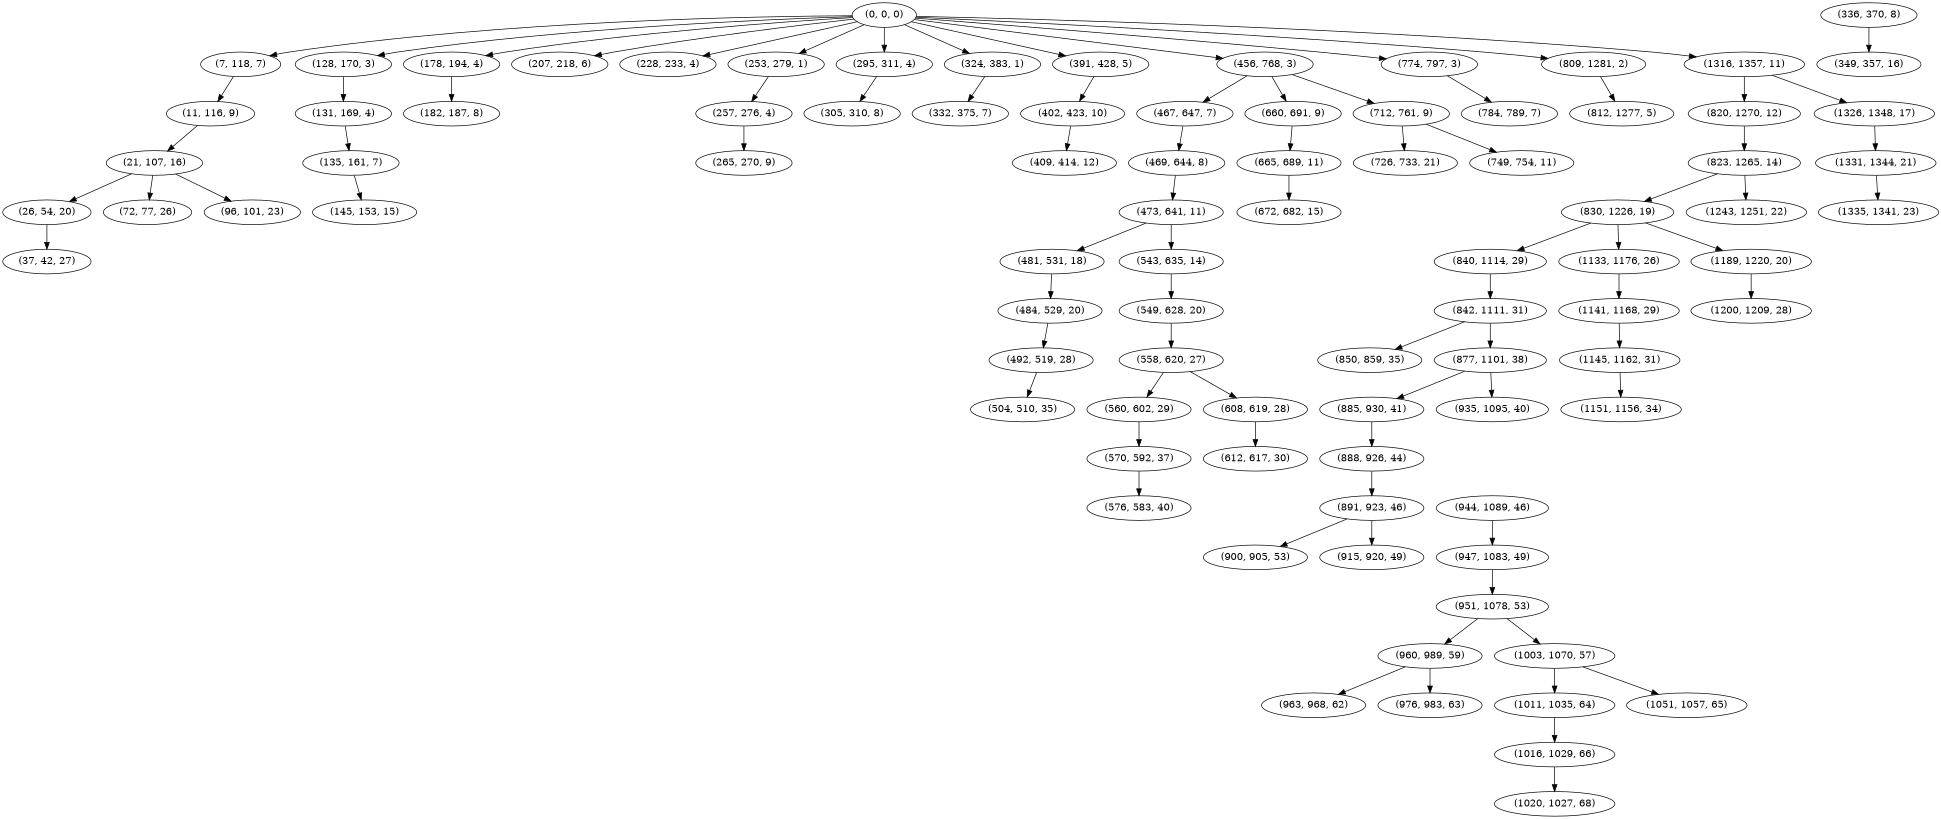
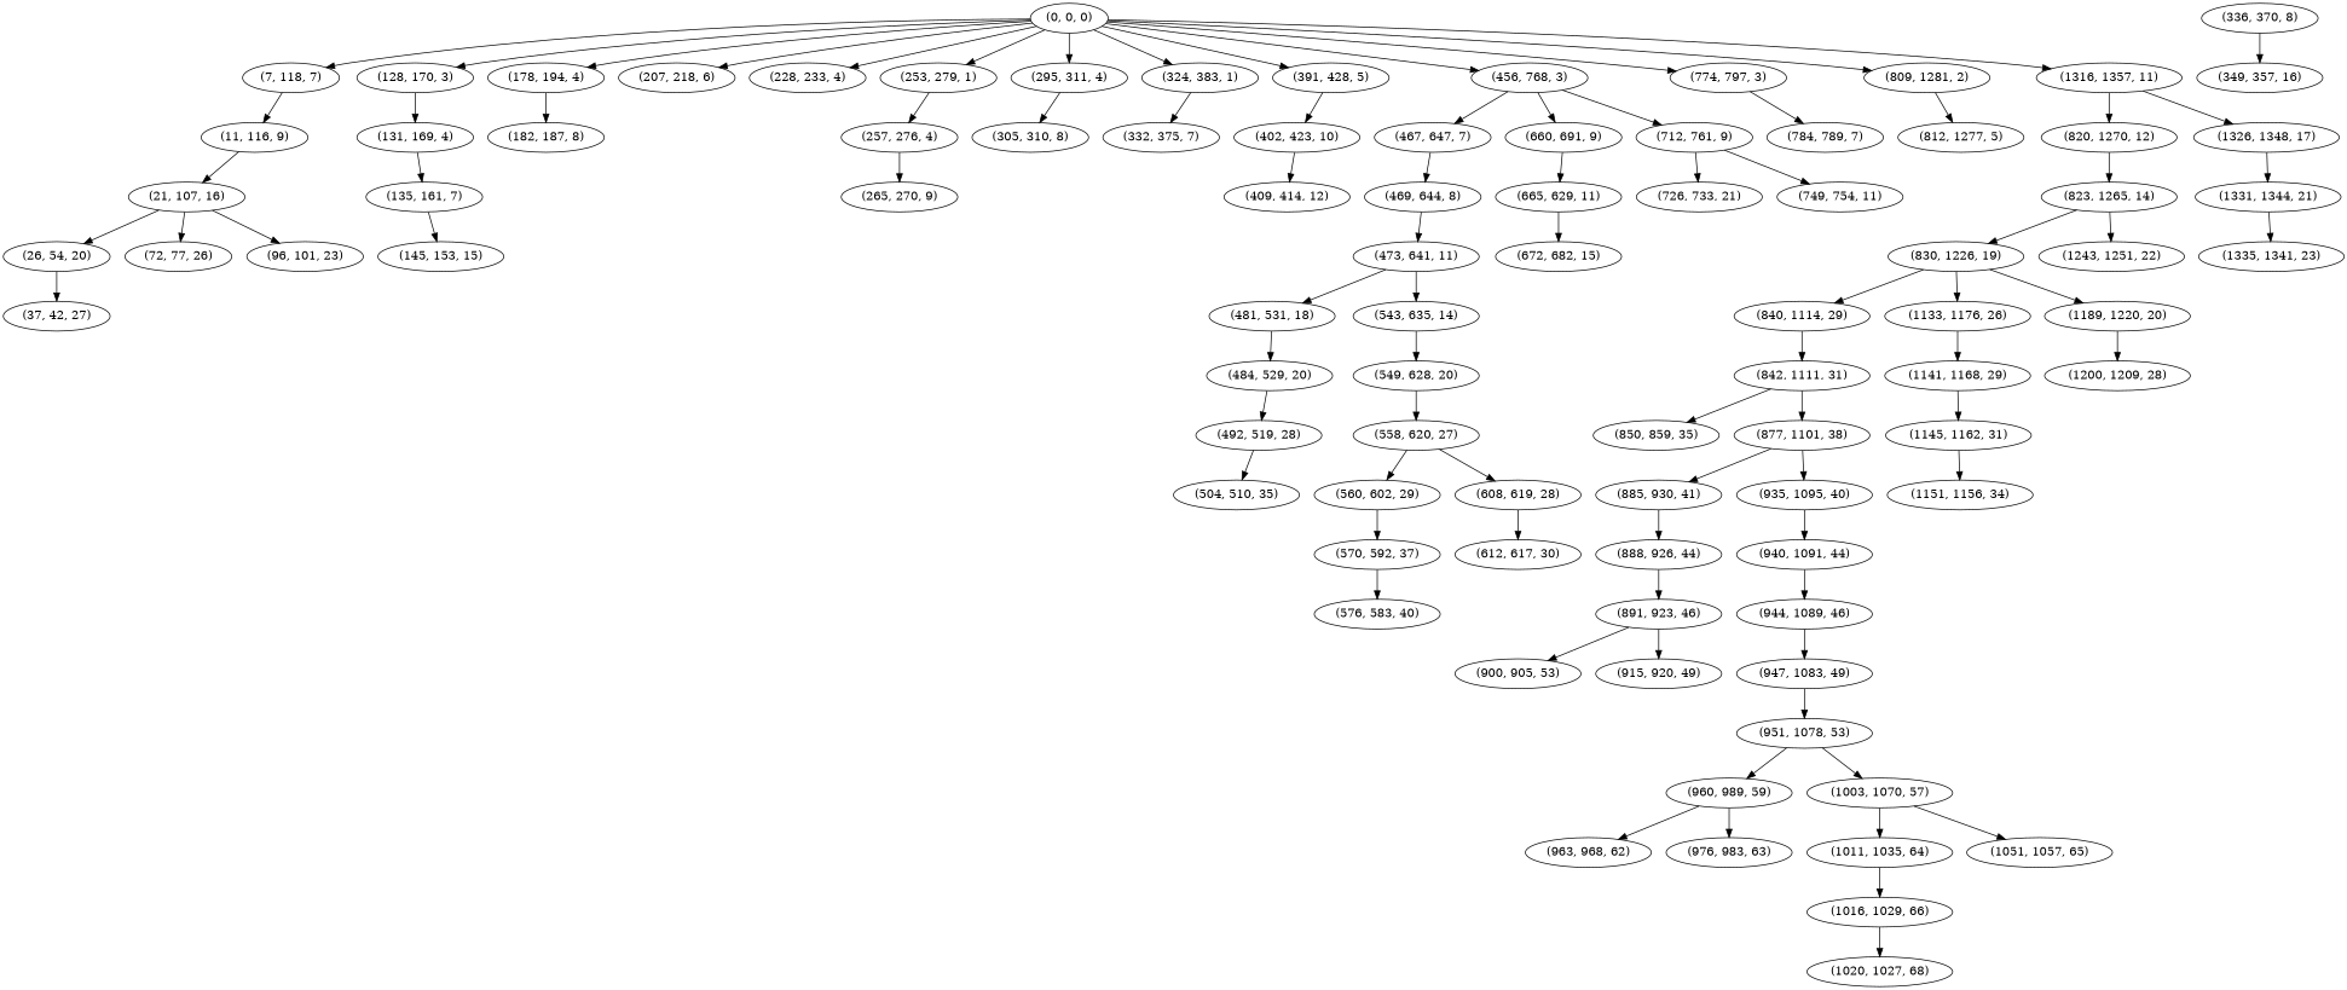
  digraph {
    "(0, 0, 0)"
    "(7, 118, 7)"
    "(128, 170, 3)"
    "(178, 194, 4)"
    "(207, 218, 6)"
    "(228, 233, 4)"
    "(253, 279, 1)"
    n8 [label="(295, 311, 4)"]
    "(324, 383, 1)"
    "(391, 428, 5)"
    "(456, 768, 3)"
    "(774, 797, 3)"
    "(809, 1281, 2)"
    "(1316, 1357, 11)"
    "(11, 116, 9)"
    "(131, 169, 4)"
    "(182, 187, 8)"
    "(257, 276, 4)"
    "(305, 310, 8)"
    "(332, 375, 7)"
    "(402, 423, 10)"
    "(467, 647, 7)"
    "(660, 691, 9)"
    "(712, 761, 9)"
    "(784, 789, 7)"
    "(812, 1277, 5)"
    "(820, 1270, 12)"
    "(1326, 1348, 17)"
    "(21, 107, 16)"
    "(26, 54, 20)"
    "(72, 77, 26)"
    n32 [label="(96, 101, 23)"]
    "(37, 42, 27)"
    "(135, 161, 7)"
    "(145, 153, 15)"
    "(265, 270, 9)"
    "(336, 370, 8)"
    "(349, 357, 16)"
    "(409, 414, 12)"
    "(469, 644, 8)"
-   "(665, 689, 11)"
+   "(665, 689, 11)" [label="(665, 629, 11)"]
    "(726, 733, 21)"
    "(749, 754, 11)"
    "(473, 641, 11)"
    "(481, 531, 18)"
    "(543, 635, 14)"
    "(484, 529, 20)"
    "(549, 628, 20)"
    "(492, 519, 28)"
    "(504, 510, 35)"
    "(558, 620, 27)"
    "(560, 602, 29)"
    "(608, 619, 28)"
    "(570, 592, 37)"
    "(612, 617, 30)"
    "(576, 583, 40)"
    "(672, 682, 15)"
    "(823, 1265, 14)"
    "(830, 1226, 19)"
    "(1243, 1251, 22)"
    "(840, 1114, 29)"
    "(1133, 1176, 26)"
    "(1189, 1220, 20)"
    "(842, 1111, 31)"
    "(1141, 1168, 29)"
    "(1200, 1209, 28)"
    "(850, 859, 35)"
    "(877, 1101, 38)"
    "(885, 930, 41)"
    "(935, 1095, 40)"
    "(888, 926, 44)"
+   "(940, 1091, 44)"
    "(891, 923, 46)"
    "(900, 905, 53)"
    "(915, 920, 49)"
    "(944, 1089, 46)"
    "(947, 1083, 49)"
    "(951, 1078, 53)"
    "(960, 989, 59)"
    "(1003, 1070, 57)"
    "(963, 968, 62)"
    "(976, 983, 63)"
    "(1011, 1035, 64)"
    "(1051, 1057, 65)"
    "(1016, 1029, 66)"
    "(1020, 1027, 68)"
    "(1145, 1162, 31)"
    "(1151, 1156, 34)"
    "(1331, 1344, 21)"
    "(1335, 1341, 23)"
    "(0, 0, 0)" -> "(7, 118, 7)"
    "(0, 0, 0)" -> "(128, 170, 3)"
    "(0, 0, 0)" -> "(178, 194, 4)"
    "(0, 0, 0)" -> "(207, 218, 6)"
    "(0, 0, 0)" -> "(228, 233, 4)"
    "(0, 0, 0)" -> "(253, 279, 1)"
    "(0, 0, 0)" -> n8
    "(0, 0, 0)" -> "(324, 383, 1)"
    "(0, 0, 0)" -> "(391, 428, 5)"
    "(0, 0, 0)" -> "(456, 768, 3)"
    "(0, 0, 0)" -> "(774, 797, 3)"
    "(0, 0, 0)" -> "(809, 1281, 2)"
    "(0, 0, 0)" -> "(1316, 1357, 11)"
    "(7, 118, 7)" -> "(11, 116, 9)"
    "(128, 170, 3)" -> "(131, 169, 4)"
    "(178, 194, 4)" -> "(182, 187, 8)"
    "(253, 279, 1)" -> "(257, 276, 4)"
    n8 -> "(305, 310, 8)"
    "(324, 383, 1)" -> "(332, 375, 7)"
    "(391, 428, 5)" -> "(402, 423, 10)"
    "(456, 768, 3)" -> "(467, 647, 7)"
    "(456, 768, 3)" -> "(660, 691, 9)"
    "(456, 768, 3)" -> "(712, 761, 9)"
    "(774, 797, 3)" -> "(784, 789, 7)"
    "(809, 1281, 2)" -> "(812, 1277, 5)"
    "(1316, 1357, 11)" -> "(820, 1270, 12)"
    "(1316, 1357, 11)" -> "(1326, 1348, 17)"
    "(11, 116, 9)" -> "(21, 107, 16)"
    "(131, 169, 4)" -> "(135, 161, 7)"
    "(257, 276, 4)" -> "(265, 270, 9)"
    "(402, 423, 10)" -> "(409, 414, 12)"
    "(467, 647, 7)" -> "(469, 644, 8)"
    "(660, 691, 9)" -> "(665, 689, 11)"
    "(712, 761, 9)" -> "(726, 733, 21)"
    "(712, 761, 9)" -> "(749, 754, 11)"
    "(820, 1270, 12)" -> "(823, 1265, 14)"
    "(1326, 1348, 17)" -> "(1331, 1344, 21)"
    "(21, 107, 16)" -> "(26, 54, 20)"
    "(21, 107, 16)" -> "(72, 77, 26)"
    "(21, 107, 16)" -> n32
    "(26, 54, 20)" -> "(37, 42, 27)"
    "(135, 161, 7)" -> "(145, 153, 15)"
    "(336, 370, 8)" -> "(349, 357, 16)"
    "(469, 644, 8)" -> "(473, 641, 11)"
    "(665, 689, 11)" -> "(672, 682, 15)"
    "(473, 641, 11)" -> "(481, 531, 18)"
    "(473, 641, 11)" -> "(543, 635, 14)"
    "(481, 531, 18)" -> "(484, 529, 20)"
    "(543, 635, 14)" -> "(549, 628, 20)"
    "(484, 529, 20)" -> "(492, 519, 28)"
    "(549, 628, 20)" -> "(558, 620, 27)"
    "(492, 519, 28)" -> "(504, 510, 35)"
    "(558, 620, 27)" -> "(560, 602, 29)"
    "(558, 620, 27)" -> "(608, 619, 28)"
    "(560, 602, 29)" -> "(570, 592, 37)"
    "(608, 619, 28)" -> "(612, 617, 30)"
    "(570, 592, 37)" -> "(576, 583, 40)"
    "(823, 1265, 14)" -> "(830, 1226, 19)"
    "(823, 1265, 14)" -> "(1243, 1251, 22)"
    "(830, 1226, 19)" -> "(840, 1114, 29)"
    "(830, 1226, 19)" -> "(1133, 1176, 26)"
    "(830, 1226, 19)" -> "(1189, 1220, 20)"
    "(840, 1114, 29)" -> "(842, 1111, 31)"
    "(1133, 1176, 26)" -> "(1141, 1168, 29)"
    "(1189, 1220, 20)" -> "(1200, 1209, 28)"
    "(842, 1111, 31)" -> "(850, 859, 35)"
    "(842, 1111, 31)" -> "(877, 1101, 38)"
    "(1141, 1168, 29)" -> "(1145, 1162, 31)"
    "(877, 1101, 38)" -> "(885, 930, 41)"
    "(877, 1101, 38)" -> "(935, 1095, 40)"
    "(885, 930, 41)" -> "(888, 926, 44)"
+   "(935, 1095, 40)" -> "(940, 1091, 44)"
    "(888, 926, 44)" -> "(891, 923, 46)"
+   "(940, 1091, 44)" -> "(944, 1089, 46)"
    "(891, 923, 46)" -> "(900, 905, 53)"
    "(891, 923, 46)" -> "(915, 920, 49)"
    "(944, 1089, 46)" -> "(947, 1083, 49)"
    "(947, 1083, 49)" -> "(951, 1078, 53)"
    "(951, 1078, 53)" -> "(960, 989, 59)"
    "(951, 1078, 53)" -> "(1003, 1070, 57)"
    "(960, 989, 59)" -> "(963, 968, 62)"
    "(960, 989, 59)" -> "(976, 983, 63)"
    "(1003, 1070, 57)" -> "(1011, 1035, 64)"
    "(1003, 1070, 57)" -> "(1051, 1057, 65)"
    "(1011, 1035, 64)" -> "(1016, 1029, 66)"
    "(1016, 1029, 66)" -> "(1020, 1027, 68)"
    "(1145, 1162, 31)" -> "(1151, 1156, 34)"
    "(1331, 1344, 21)" -> "(1335, 1341, 23)"
  }
